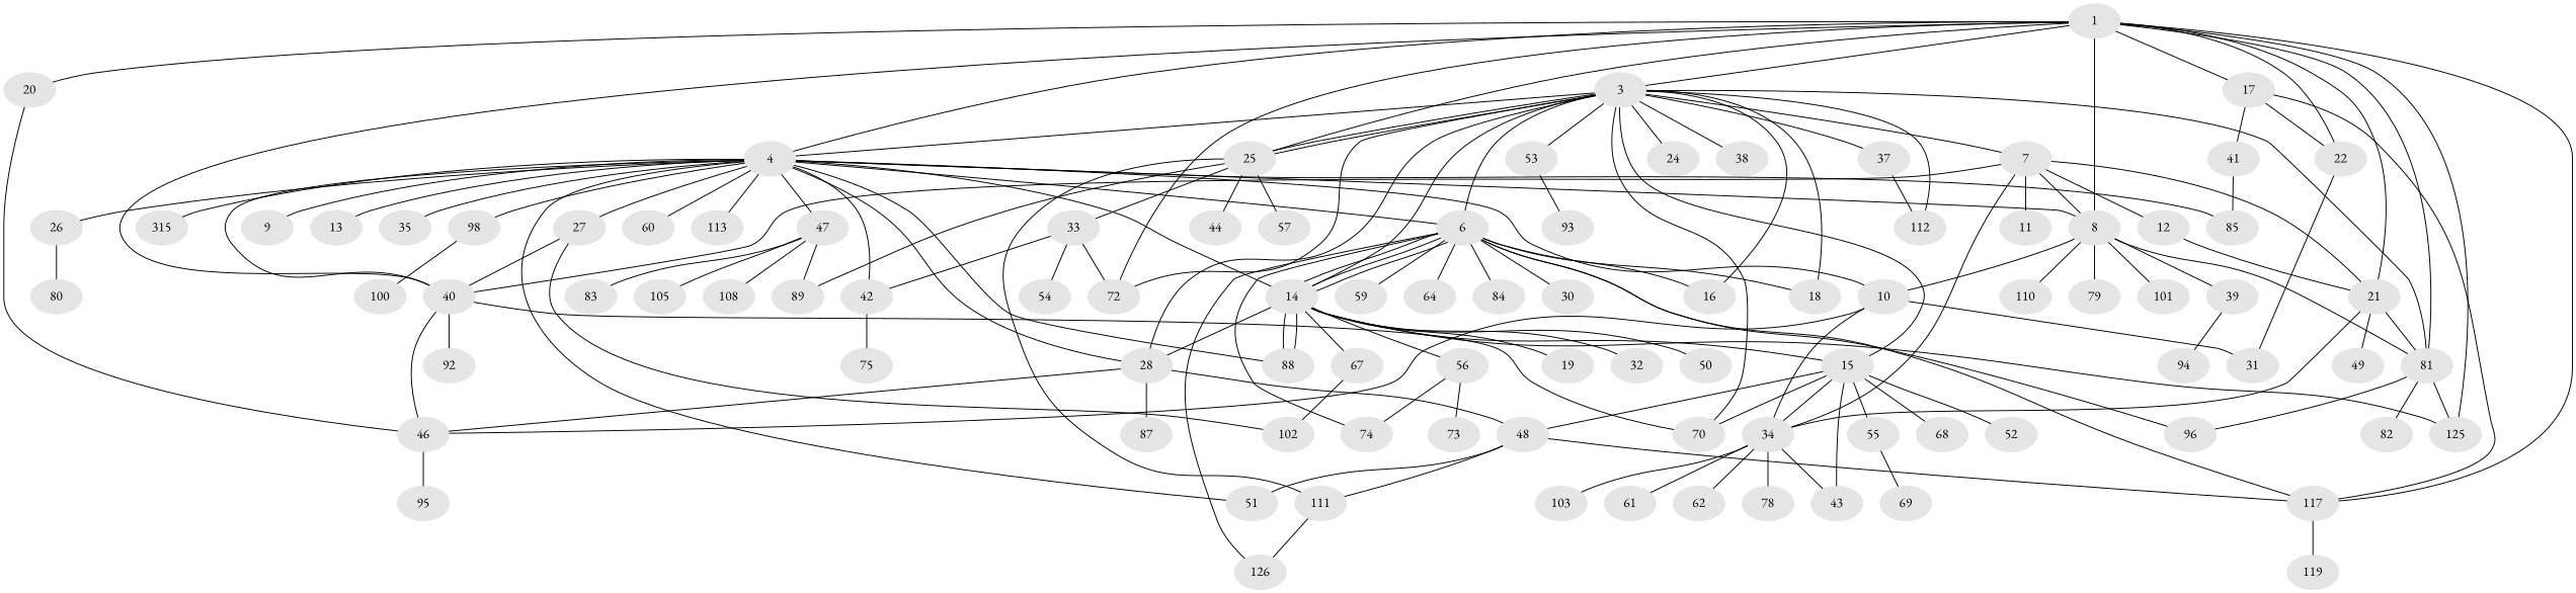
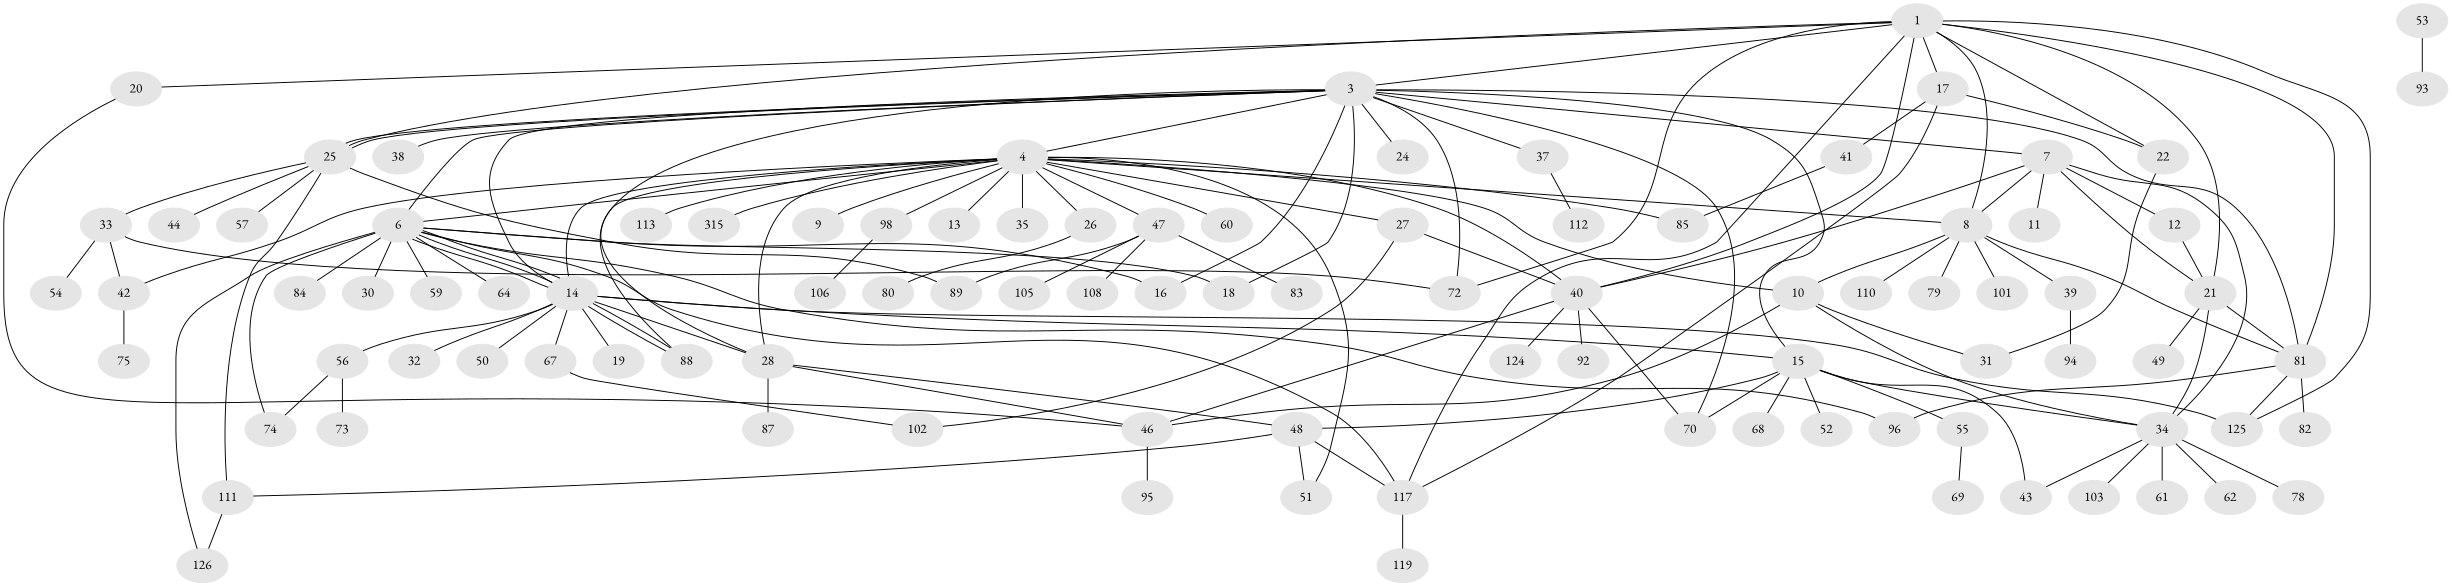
  graph {
    fontname="EB Garamond"
    node [color=gray90 fontname="EB Garamond" style=filled]
    edge [fontname="EB Garamond"]
    1 [super="+2"]
    3 [super="+36"]
    4 [super="+5"]
    8 [super="+63"]
    17 [super="+23"]
    20
    21 [super="+29"]
    22 [super="+91"]
    25 [super="+99"]
    40 [super="+58"]
    72
    81 [super="+86"]
    117 [super="+118"]
    125
    6 [super="+107"]
    7
    14 [super="+122"]
    15 [super="+97"]
    16
    18
    24
    28 [super="+106"]
    37
    38
    53 [super="+66"]
    70 [super="+76"]
    112 [super="+114"]
    9
    10
    13
    26
    27 [super="+45"]
    35
    42
    47 [super="+71"]
    51
    60 [super="+90"]
    85
    88
    98
    113
    n42 [label=315]
    30
    59
    64
    74
    84
    96
    126
    39
    79
    101
    110
    41
    46 [super="+65"]
    34 [super="+123"]
    49
    31
    33 [super="+104"]
    44
    57
    89
    111
    92
+   124
    82
    119
    11
    12
    19
    32
    50
    56 [super="+109"]
    67
    43 [super="+116"]
    48 [super="+120"]
    52
    55 [super="+121"]
    68
    87
    93
    80
    102
    75
    83
    105
    108
-   100
+   100 [label=106]
    61 [super="+77"]
    62
    78
    103
    94
    95
    73
    69
    54
    1 -- 3
-   1 -- 4
    1 -- 8
    1 -- 17
    1 -- 20
    1 -- 21
    1 -- 22
    1 -- 25
    1 -- 40
    1 -- 72
    1 -- 81
    1 -- 117
    1 -- 125
    3 -- 4
    3 -- 25
    3 -- 25
    3 -- 72
    3 -- 81
    3 -- 6
    3 -- 7
    3 -- 14
    3 -- 15
    3 -- 16
    3 -- 18
    3 -- 24
    3 -- 28
    3 -- 37
    3 -- 38
-   3 -- 53
    3 -- 70
-   3 -- 112
    4 -- 8
    4 -- 40
    4 -- 6
    4 -- 14
    4 -- 28
    4 -- 9
    4 -- 10
    4 -- 13
    4 -- 26
    4 -- 27
    4 -- 35
    4 -- 42
    4 -- 47
    4 -- 51
    4 -- 60
    4 -- 85
    4 -- 88
    4 -- 98
    4 -- 113
    4 -- n42
    8 -- 81
    8 -- 10
    8 -- 39
    8 -- 79
    8 -- 101
    8 -- 110
    17 -- 22
    17 -- 117
    17 -- 41
    20 -- 46
    21 -- 81
    21 -- 34
    21 -- 49
    22 -- 31
    25 -- 33
    25 -- 44
    25 -- 57
    25 -- 89
    25 -- 111
    40 -- 70
    40 -- 46
    40 -- 92
+   40 -- 124
    81 -- 125
    81 -- 96
    81 -- 82
    117 -- 119
    6 -- 117
    6 -- 14
    6 -- 14
    6 -- 14
    6 -- 16
    6 -- 18
    6 -- 30
    6 -- 59
    6 -- 64
    6 -- 74
    6 -- 84
    6 -- 96
    6 -- 126
    7 -- 8
    7 -- 21
    7 -- 40
    7 -- 34
    7 -- 11
    7 -- 12
    14 -- 125
    14 -- 15
    14 -- 28
    14 -- 88
    14 -- 88
    14 -- 19
    14 -- 32
    14 -- 50
    14 -- 56
    14 -- 67
    15 -- 70
    15 -- 34
    15 -- 43
    15 -- 48
    15 -- 52
    15 -- 55
    15 -- 68
    28 -- 46
    28 -- 48
    28 -- 87
    37 -- 112
    53 -- 93
    10 -- 46
    10 -- 34
    10 -- 31
    26 -- 80
    27 -- 40
    27 -- 102
    42 -- 75
    47 -- 89
    47 -- 83
    47 -- 105
    47 -- 108
    98 -- 100
    39 -- 94
    41 -- 85
    46 -- 95
    34 -- 43
    34 -- 61
    34 -- 62
    34 -- 78
    34 -- 103
    33 -- 72
    33 -- 42
    33 -- 54
    111 -- 126
    12 -- 21
    56 -- 74
    56 -- 73
    67 -- 102
    48 -- 117
    48 -- 51
    48 -- 111
    55 -- 69
  }
